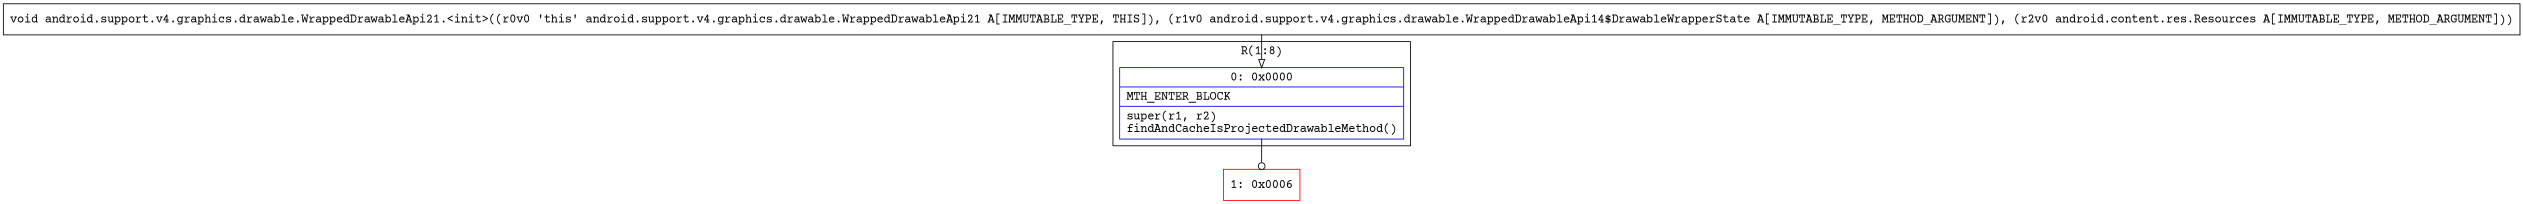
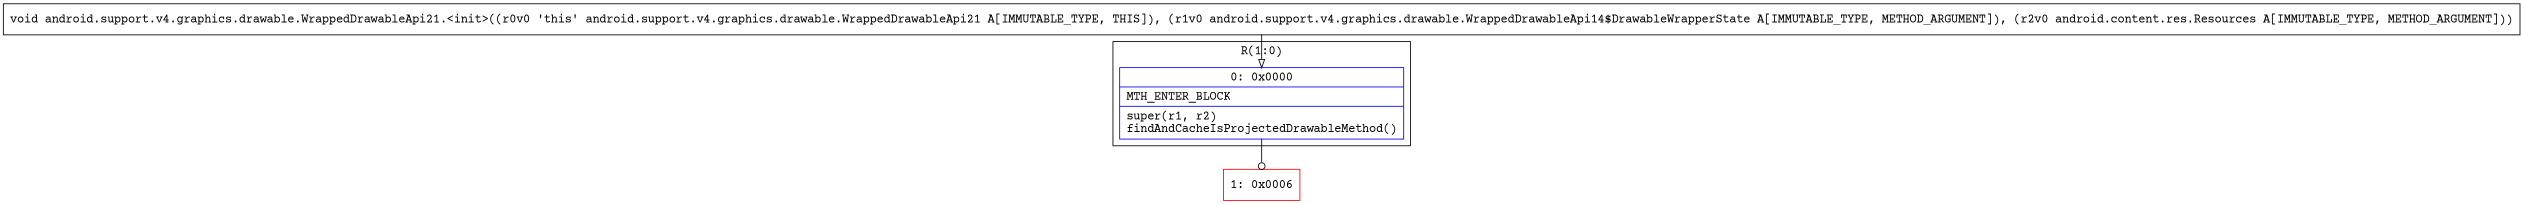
  digraph {
    fontname="Courier Prime"
    node [shape=record fontname="Courier Prime"]
    edge [fontname="Courier Prime"]
    n1 [color=blue label="{0\:\ 0x0000|MTH_ENTER_BLOCK\l|super(r1, r2)\lfindAndCacheIsProjectedDrawableMethod()\l}"]
    n2 [color=red label="{1\:\ 0x0006}"]
    n3 [label="{void android.support.v4.graphics.drawable.WrappedDrawableApi21.\<init\>((r0v0 'this' android.support.v4.graphics.drawable.WrappedDrawableApi21 A[IMMUTABLE_TYPE, THIS]), (r1v0 android.support.v4.graphics.drawable.WrappedDrawableApi14$DrawableWrapperState A[IMMUTABLE_TYPE, METHOD_ARGUMENT]), (r2v0 android.content.res.Resources A[IMMUTABLE_TYPE, METHOD_ARGUMENT])) }"]
    subgraph cluster_1 {
-     label="R(1:8)"
+     label="R(1:0)"
      n1
    }
    n1 -> n2 [arrowhead=odot]
    n3 -> n1 [arrowhead=onormal]
  }
